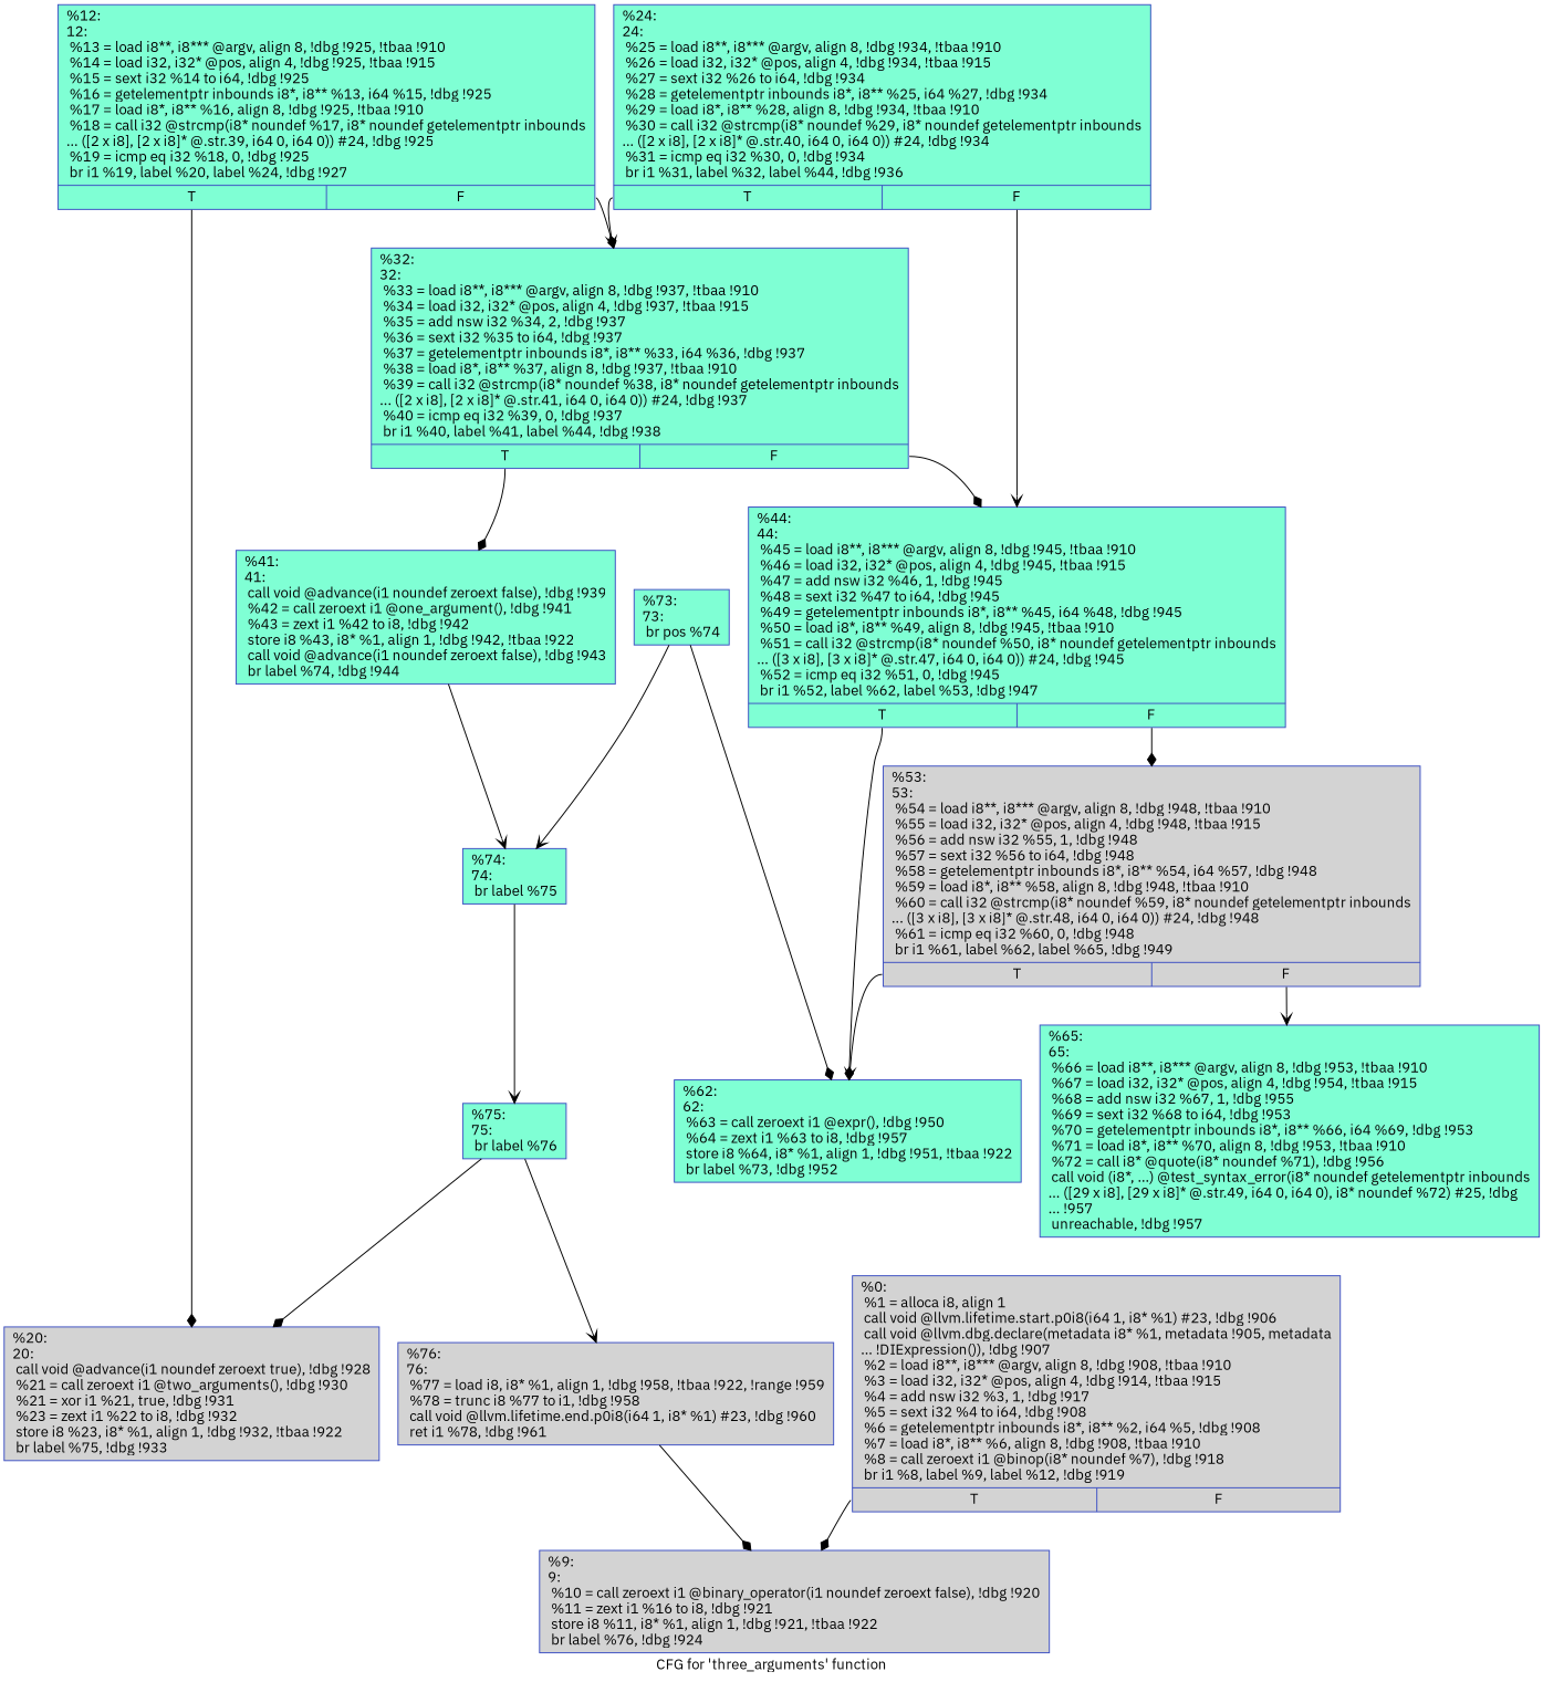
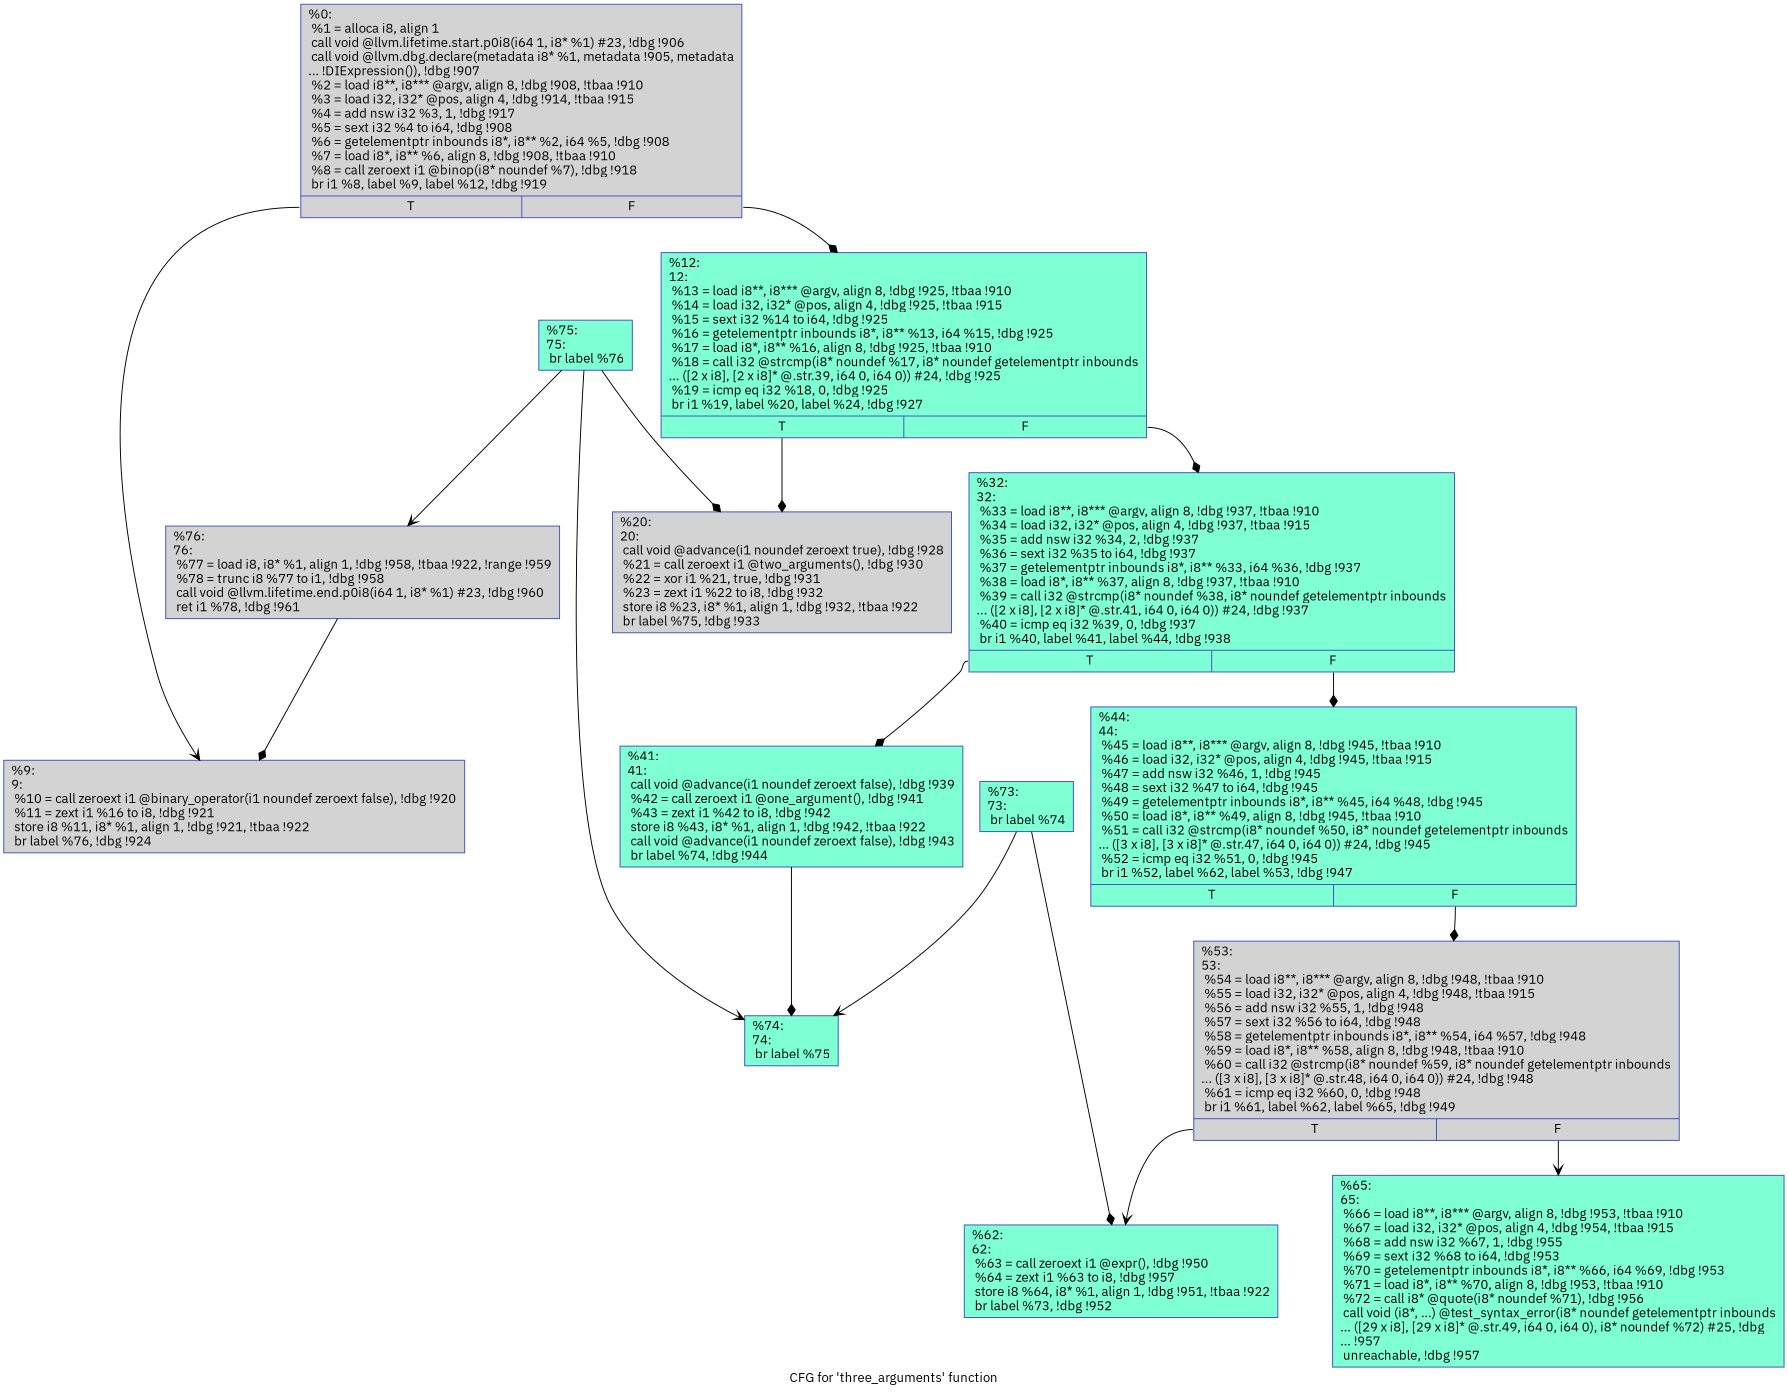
  digraph {
    fontname="IBM Plex Sans"
    label="CFG for 'three_arguments' function"
    node [color="#3d50c3ff" fillcolor=aquamarine fontname="IBM Plex Sans" shape=record style=filled]
    edge [arrowhead=diamond fontname="IBM Plex Sans"]
    n1 [fillcolor=lightgrey label="{%0:\l  %1 = alloca i8, align 1\l  call void @llvm.lifetime.start.p0i8(i64 1, i8* %1) #23, !dbg !906\l  call void @llvm.dbg.declare(metadata i8* %1, metadata !905, metadata\l... !DIExpression()), !dbg !907\l  %2 = load i8**, i8*** @argv, align 8, !dbg !908, !tbaa !910\l  %3 = load i32, i32* @pos, align 4, !dbg !914, !tbaa !915\l  %4 = add nsw i32 %3, 1, !dbg !917\l  %5 = sext i32 %4 to i64, !dbg !908\l  %6 = getelementptr inbounds i8*, i8** %2, i64 %5, !dbg !908\l  %7 = load i8*, i8** %6, align 8, !dbg !908, !tbaa !910\l  %8 = call zeroext i1 @binop(i8* noundef %7), !dbg !918\l  br i1 %8, label %9, label %12, !dbg !919\l|{<s0>T|<s1>F}}"]
    n2 [fillcolor=lightgrey label="{%9:\l9:                                                \l  %10 = call zeroext i1 @binary_operator(i1 noundef zeroext false), !dbg !920\l  %11 = zext i1 %16 to i8, !dbg !921\l  store i8 %11, i8* %1, align 1, !dbg !921, !tbaa !922\l  br label %76, !dbg !924\l}"]
    n3 [label="{%12:\l12:                                               \l  %13 = load i8**, i8*** @argv, align 8, !dbg !925, !tbaa !910\l  %14 = load i32, i32* @pos, align 4, !dbg !925, !tbaa !915\l  %15 = sext i32 %14 to i64, !dbg !925\l  %16 = getelementptr inbounds i8*, i8** %13, i64 %15, !dbg !925\l  %17 = load i8*, i8** %16, align 8, !dbg !925, !tbaa !910\l  %18 = call i32 @strcmp(i8* noundef %17, i8* noundef getelementptr inbounds\l... ([2 x i8], [2 x i8]* @.str.39, i64 0, i64 0)) #24, !dbg !925\l  %19 = icmp eq i32 %18, 0, !dbg !925\l  br i1 %19, label %20, label %24, !dbg !927\l|{<s0>T|<s1>F}}"]
-   n4 [fillcolor=lightgrey label="{%20:\l20:                                               \l  call void @advance(i1 noundef zeroext true), !dbg !928\l  %21 = call zeroext i1 @two_arguments(), !dbg !930\l  %21 = xor i1 %21, true, !dbg !931\l  %23 = zext i1 %22 to i8, !dbg !932\l  store i8 %23, i8* %1, align 1, !dbg !932, !tbaa !922\l  br label %75, !dbg !933\l}"]
+   n4 [fillcolor=lightgrey label="{%20:\l20:                                               \l  call void @advance(i1 noundef zeroext true), !dbg !928\l  %21 = call zeroext i1 @two_arguments(), !dbg !930\l  %22 = xor i1 %21, true, !dbg !931\l  %23 = zext i1 %22 to i8, !dbg !932\l  store i8 %23, i8* %1, align 1, !dbg !932, !tbaa !922\l  br label %75, !dbg !933\l}"]
    n5 [label="{%32:\l32:                                               \l  %33 = load i8**, i8*** @argv, align 8, !dbg !937, !tbaa !910\l  %34 = load i32, i32* @pos, align 4, !dbg !937, !tbaa !915\l  %35 = add nsw i32 %34, 2, !dbg !937\l  %36 = sext i32 %35 to i64, !dbg !937\l  %37 = getelementptr inbounds i8*, i8** %33, i64 %36, !dbg !937\l  %38 = load i8*, i8** %37, align 8, !dbg !937, !tbaa !910\l  %39 = call i32 @strcmp(i8* noundef %38, i8* noundef getelementptr inbounds\l... ([2 x i8], [2 x i8]* @.str.41, i64 0, i64 0)) #24, !dbg !937\l  %40 = icmp eq i32 %39, 0, !dbg !937\l  br i1 %40, label %41, label %44, !dbg !938\l|{<s0>T|<s1>F}}"]
    n6 [fillcolor=lightgrey label="{%76:\l76:                                               \l  %77 = load i8, i8* %1, align 1, !dbg !958, !tbaa !922, !range !959\l  %78 = trunc i8 %77 to i1, !dbg !958\l  call void @llvm.lifetime.end.p0i8(i64 1, i8* %1) #23, !dbg !960\l  ret i1 %78, !dbg !961\l}"]
-   n7 [label="{%24:\l24:                                               \l  %25 = load i8**, i8*** @argv, align 8, !dbg !934, !tbaa !910\l  %26 = load i32, i32* @pos, align 4, !dbg !934, !tbaa !915\l  %27 = sext i32 %26 to i64, !dbg !934\l  %28 = getelementptr inbounds i8*, i8** %25, i64 %27, !dbg !934\l  %29 = load i8*, i8** %28, align 8, !dbg !934, !tbaa !910\l  %30 = call i32 @strcmp(i8* noundef %29, i8* noundef getelementptr inbounds\l... ([2 x i8], [2 x i8]* @.str.40, i64 0, i64 0)) #24, !dbg !934\l  %31 = icmp eq i32 %30, 0, !dbg !934\l  br i1 %31, label %32, label %44, !dbg !936\l|{<s0>T|<s1>F}}"]
    n8 [label="{%44:\l44:                                               \l  %45 = load i8**, i8*** @argv, align 8, !dbg !945, !tbaa !910\l  %46 = load i32, i32* @pos, align 4, !dbg !945, !tbaa !915\l  %47 = add nsw i32 %46, 1, !dbg !945\l  %48 = sext i32 %47 to i64, !dbg !945\l  %49 = getelementptr inbounds i8*, i8** %45, i64 %48, !dbg !945\l  %50 = load i8*, i8** %49, align 8, !dbg !945, !tbaa !910\l  %51 = call i32 @strcmp(i8* noundef %50, i8* noundef getelementptr inbounds\l... ([3 x i8], [3 x i8]* @.str.47, i64 0, i64 0)) #24, !dbg !945\l  %52 = icmp eq i32 %51, 0, !dbg !945\l  br i1 %52, label %62, label %53, !dbg !947\l|{<s0>T|<s1>F}}"]
    n9 [label="{%75:\l75:                                               \l  br label %76\l}"]
    n10 [label="{%41:\l41:                                               \l  call void @advance(i1 noundef zeroext false), !dbg !939\l  %42 = call zeroext i1 @one_argument(), !dbg !941\l  %43 = zext i1 %42 to i8, !dbg !942\l  store i8 %43, i8* %1, align 1, !dbg !942, !tbaa !922\l  call void @advance(i1 noundef zeroext false), !dbg !943\l  br label %74, !dbg !944\l}"]
    n11 [label="{%62:\l62:                                               \l  %63 = call zeroext i1 @expr(), !dbg !950\l  %64 = zext i1 %63 to i8, !dbg !957\l  store i8 %64, i8* %1, align 1, !dbg !951, !tbaa !922\l  br label %73, !dbg !952\l}"]
    n12 [fillcolor=lightgrey label="{%53:\l53:                                               \l  %54 = load i8**, i8*** @argv, align 8, !dbg !948, !tbaa !910\l  %55 = load i32, i32* @pos, align 4, !dbg !948, !tbaa !915\l  %56 = add nsw i32 %55, 1, !dbg !948\l  %57 = sext i32 %56 to i64, !dbg !948\l  %58 = getelementptr inbounds i8*, i8** %54, i64 %57, !dbg !948\l  %59 = load i8*, i8** %58, align 8, !dbg !948, !tbaa !910\l  %60 = call i32 @strcmp(i8* noundef %59, i8* noundef getelementptr inbounds\l... ([3 x i8], [3 x i8]* @.str.48, i64 0, i64 0)) #24, !dbg !948\l  %61 = icmp eq i32 %60, 0, !dbg !948\l  br i1 %61, label %62, label %65, !dbg !949\l|{<s0>T|<s1>F}}"]
    n13 [label="{%74:\l74:                                               \l  br label %75\l}"]
    n14 [label="{%65:\l65:                                               \l  %66 = load i8**, i8*** @argv, align 8, !dbg !953, !tbaa !910\l  %67 = load i32, i32* @pos, align 4, !dbg !954, !tbaa !915\l  %68 = add nsw i32 %67, 1, !dbg !955\l  %69 = sext i32 %68 to i64, !dbg !953\l  %70 = getelementptr inbounds i8*, i8** %66, i64 %69, !dbg !953\l  %71 = load i8*, i8** %70, align 8, !dbg !953, !tbaa !910\l  %72 = call i8* @quote(i8* noundef %71), !dbg !956\l  call void (i8*, ...) @test_syntax_error(i8* noundef getelementptr inbounds\l... ([29 x i8], [29 x i8]* @.str.49, i64 0, i64 0), i8* noundef %72) #25, !dbg\l... !957\l  unreachable, !dbg !957\l}"]
-   n15 [label="{%73:\l73:                                               \l  br pos %74\l}"]
-   n1 -> n2 [tailport=s0]
+   n15 [label="{%73:\l73:                                               \l  br label %74\l}"]
+   n1 -> n2 [arrowhead=vee tailport=s0]
+   n1 -> n3 [tailport=s1]
    n3 -> n4 [tailport=s0]
    n3 -> n5 [tailport=s1]
    n5 -> n8 [tailport=s1]
    n5 -> n10 [tailport=s0]
    n6 -> n2
-   n7 -> n5 [arrowhead=vee tailport=s0]
-   n7 -> n8 [arrowhead=vee tailport=s1]
-   n8 -> n11 [tailport=s0]
    n8 -> n12 [tailport=s1]
    n9 -> n4
    n9 -> n6 [arrowhead=vee]
-   n10 -> n13 [arrowhead=vee]
+   n10 -> n13
    n12 -> n11 [arrowhead=vee tailport=s0]
    n12 -> n14 [arrowhead=vee tailport=s1]
-   n13 -> n9 [arrowhead=vee]
+   n9 -> n13 [arrowhead=vee]
    n15 -> n11
    n15 -> n13 [arrowhead=vee]
  }
